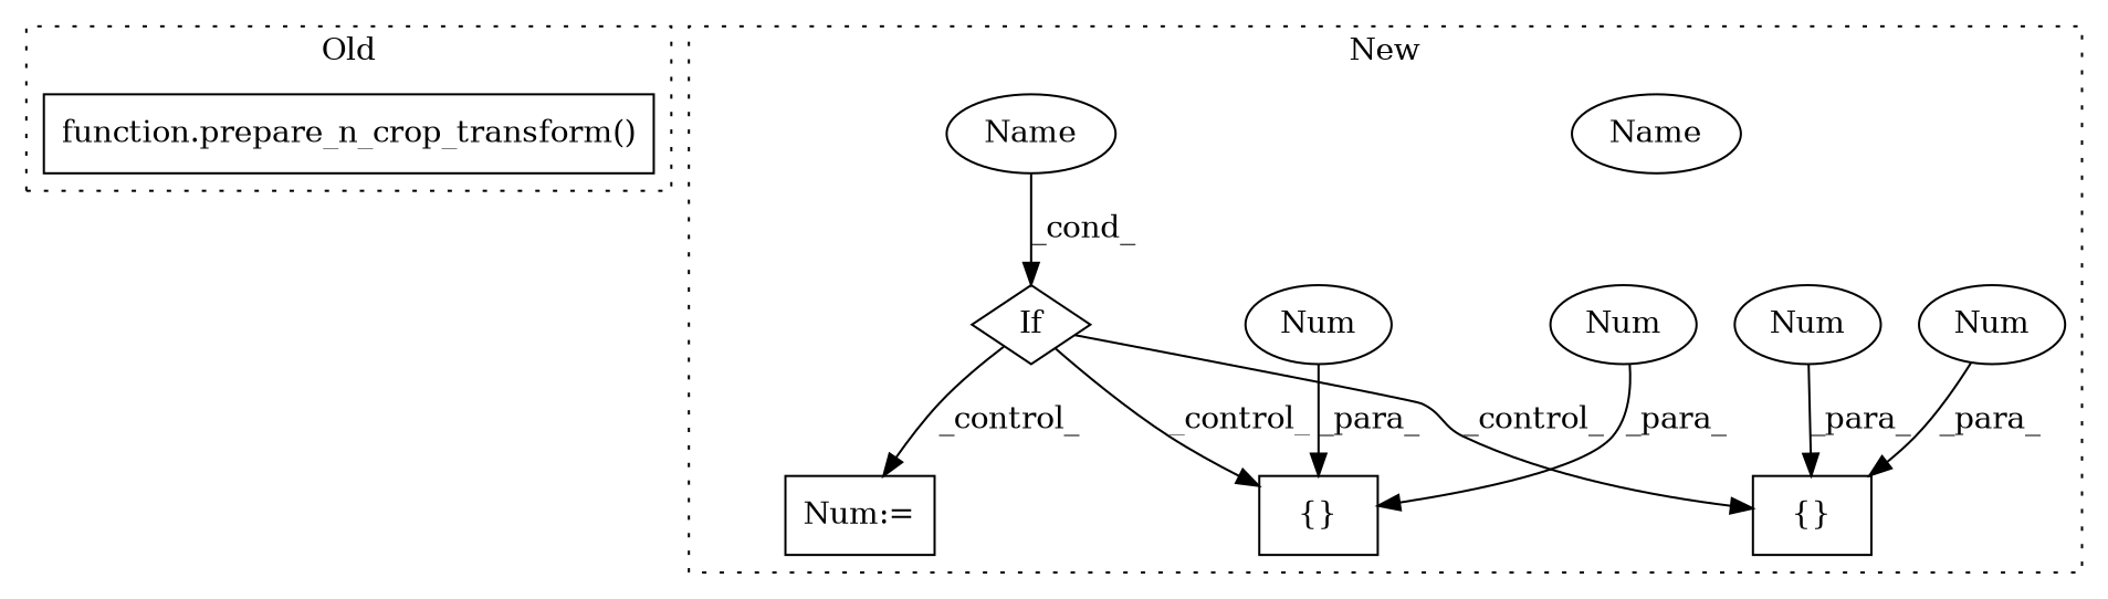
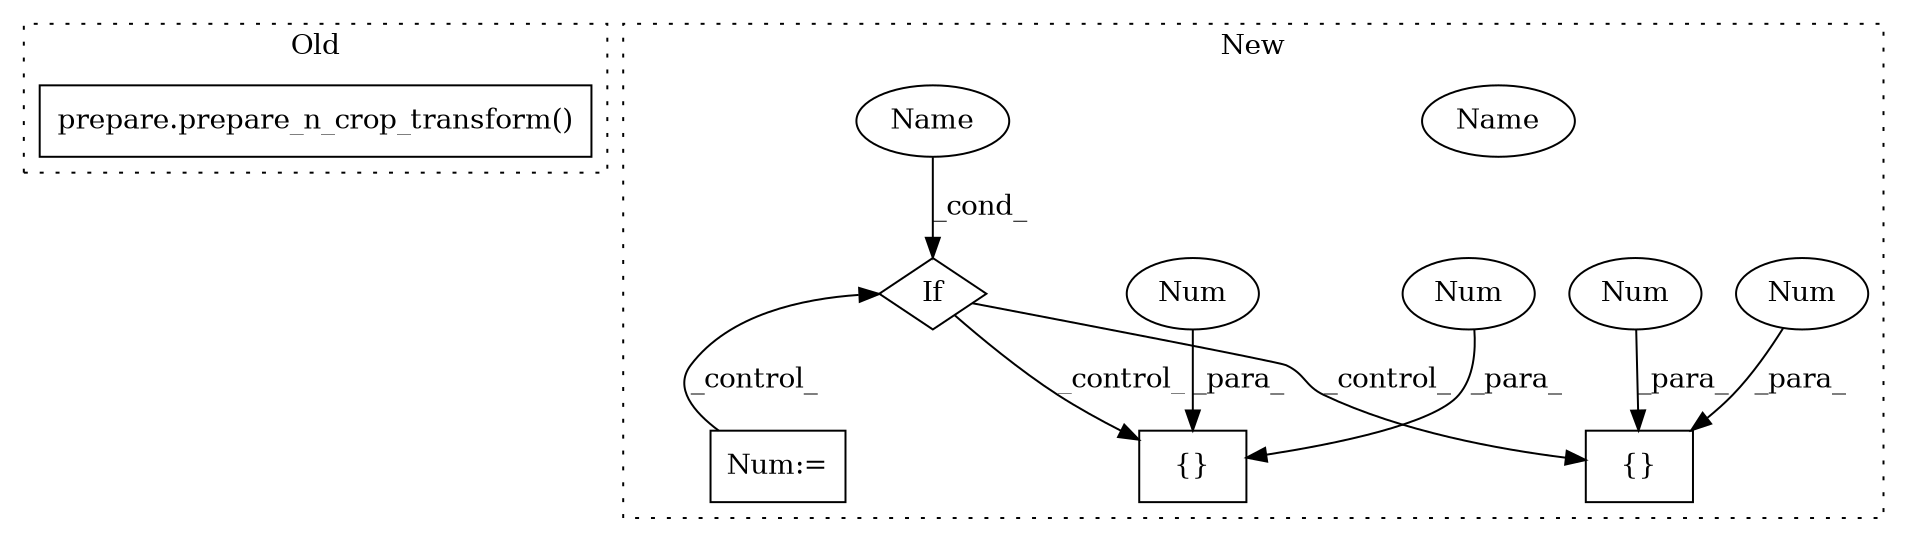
  digraph {
    node [a=76 l=3 s=4411 shape=ellipse]
-   n1 [a=75 l="25,1" label="function.prepare_n_crop_transform()" s="4716,4753" shape=box]
+   n1 [a=75 l="25,1" label="prepare.prepare_n_crop_transform()" s="4716,4753" shape=box]
    n2 [a=59 l="1,0" label="{}" s="5276,5285" shape=box]
    n3 [a=87 l=9 label=Name]
    n4 [a=68 label="Num:=" s=5487 shape=box]
    n5 [label=Num s=5277]
    n6 [label=Num s=5282]
    n7 [a=96 label=If s=4408 shape=diamond]
    n8 [a=59 l="1,0" label="{}" s="5248,5257" shape=box]
    n9 [label=Num s=5249]
    n10 [label=Num s=5254]
    n11 [a=87 l=9 label=Name]
    subgraph cluster_1 {
      label=Old
      style=dotted
      n1
    }
    subgraph cluster_2 {
      label=New
      style=dotted
      n2
      n3
      n4
      n5
      n6
      n7
      n8
      n9
      n10
      n11
    }
    n5 -> n2 [label=_para_]
    n6 -> n2 [label=_para_]
    n7 -> n2 [label=_control_]
-   n7 -> n4 [label=_control_]
+   n4 -> n7 [label=_control_]
    n7 -> n8 [label=_control_]
    n9 -> n8 [label=_para_]
    n10 -> n8 [label=_para_]
    n11 -> n7 [label=_cond_]
  }
